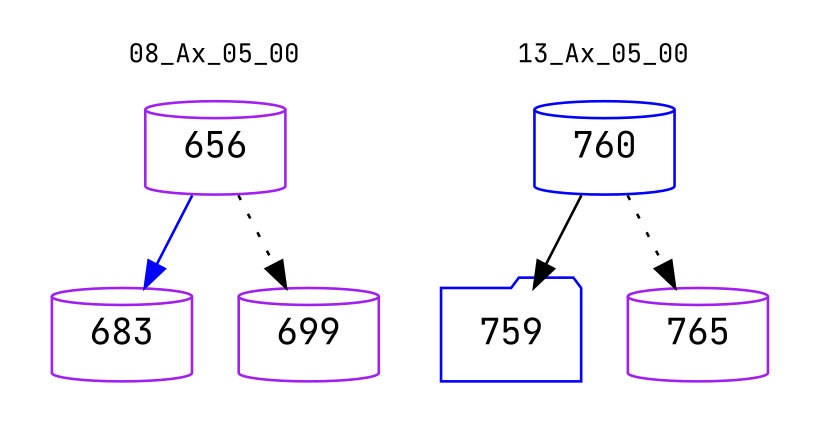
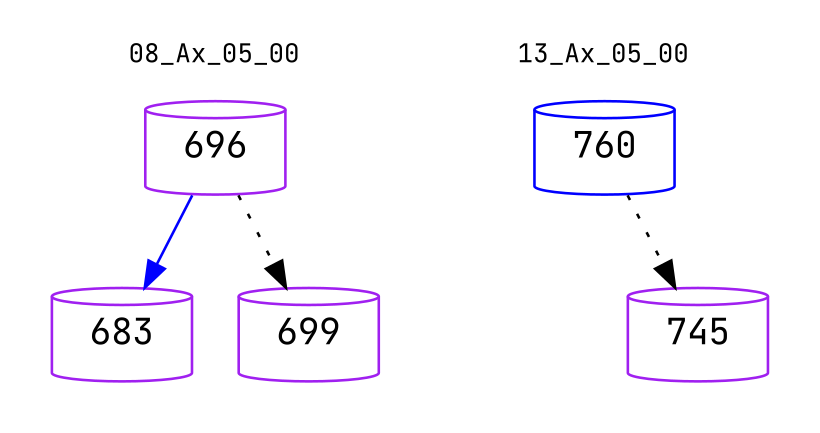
  digraph {
    fontname="JetBrains Mono"
    node [color=purple fontname="JetBrains Mono" shape=cylinder]
    edge [color=black fontname="JetBrains Mono" style=solid]
-   n1 [label=656]
+   n1 [label=696]
    n2 [label=683]
    n3 [label=699]
    n4 [color=blue label=760]
-   n5 [color=blue label=759 shape=folder]
-   n6 [label=765]
+   n6 [label=745]
    subgraph cluster_1 {
      color=white
      fontsize=10
      label="08_Ax_05_00"
      n1
      n2
      n3
    }
    subgraph cluster_2 {
      color=white
      fontsize=10
      label="13_Ax_05_00"
      n4
-     n5
      n6
    }
    n1 -> n2 [color=blue]
    n1 -> n3 [style=dotted]
-   n4 -> n5
    n4 -> n6 [style=dotted]
  }
